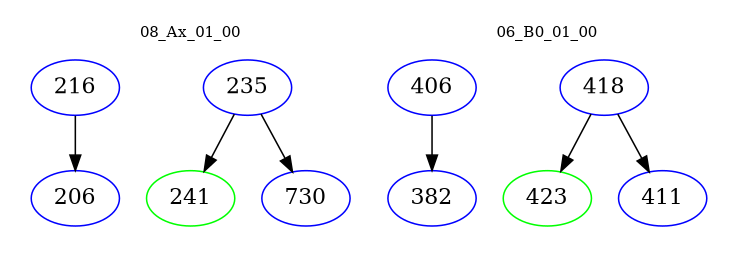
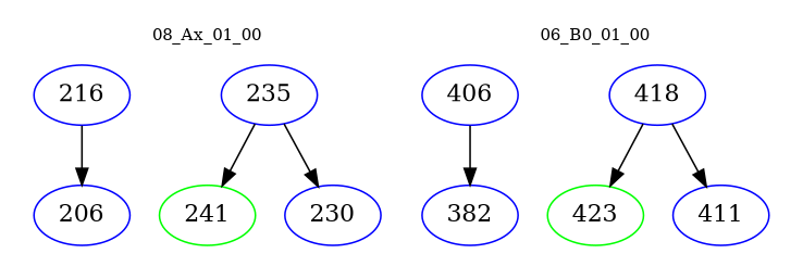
  digraph {
    node [color=blue]
    edge [color=black]
    n1 [label=235]
    n2 [label=216]
    n3 [color=green label=241]
-   n4 [label=730]
+   n4 [label=230]
    n5 [label=206]
    n6 [label=418]
    n7 [label=406]
    n8 [color=green label=423]
    n9 [label=411]
    n10 [label=382]
    subgraph cluster_1 {
      color=white
      fontsize=10
      label="08_Ax_01_00"
      n1
      n2
      n3
      n4
      n5
    }
    subgraph cluster_2 {
      color=white
      fontsize=10
      label="06_B0_01_00"
      n6
      n7
      n8
      n9
      n10
    }
    n1 -> n3
    n1 -> n4
    n2 -> n5
    n6 -> n8
    n6 -> n9
    n7 -> n10
  }
